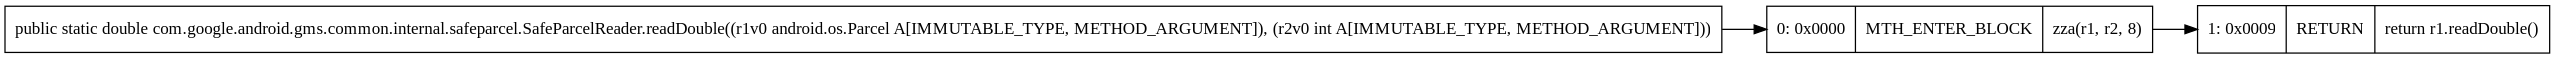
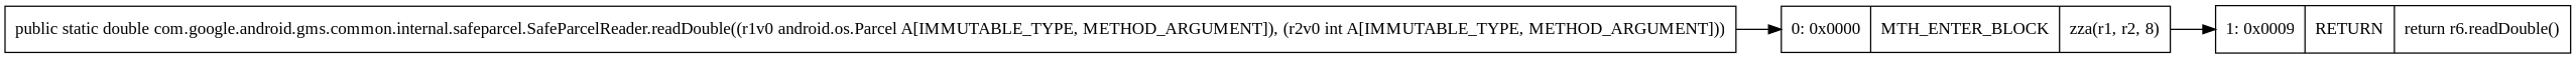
  digraph {
    rankdir=LR
    fontname="Liberation Serif"
    node [shape=record fontname="Liberation Serif"]
    edge [fontname="Liberation Serif"]
    n1 [label="{0\:\ 0x0000|MTH_ENTER_BLOCK\l|zza(r1, r2, 8)\l}"]
-   n2 [label="{1\:\ 0x0009|RETURN\l|return r1.readDouble()\l}"]
+   n2 [label="{1\:\ 0x0009|RETURN\l|return r6.readDouble()\l}"]
    n3 [label="{public static double com.google.android.gms.common.internal.safeparcel.SafeParcelReader.readDouble((r1v0 android.os.Parcel A[IMMUTABLE_TYPE, METHOD_ARGUMENT]), (r2v0 int A[IMMUTABLE_TYPE, METHOD_ARGUMENT])) }"]
    n1 -> n2
    n3 -> n1
  }
